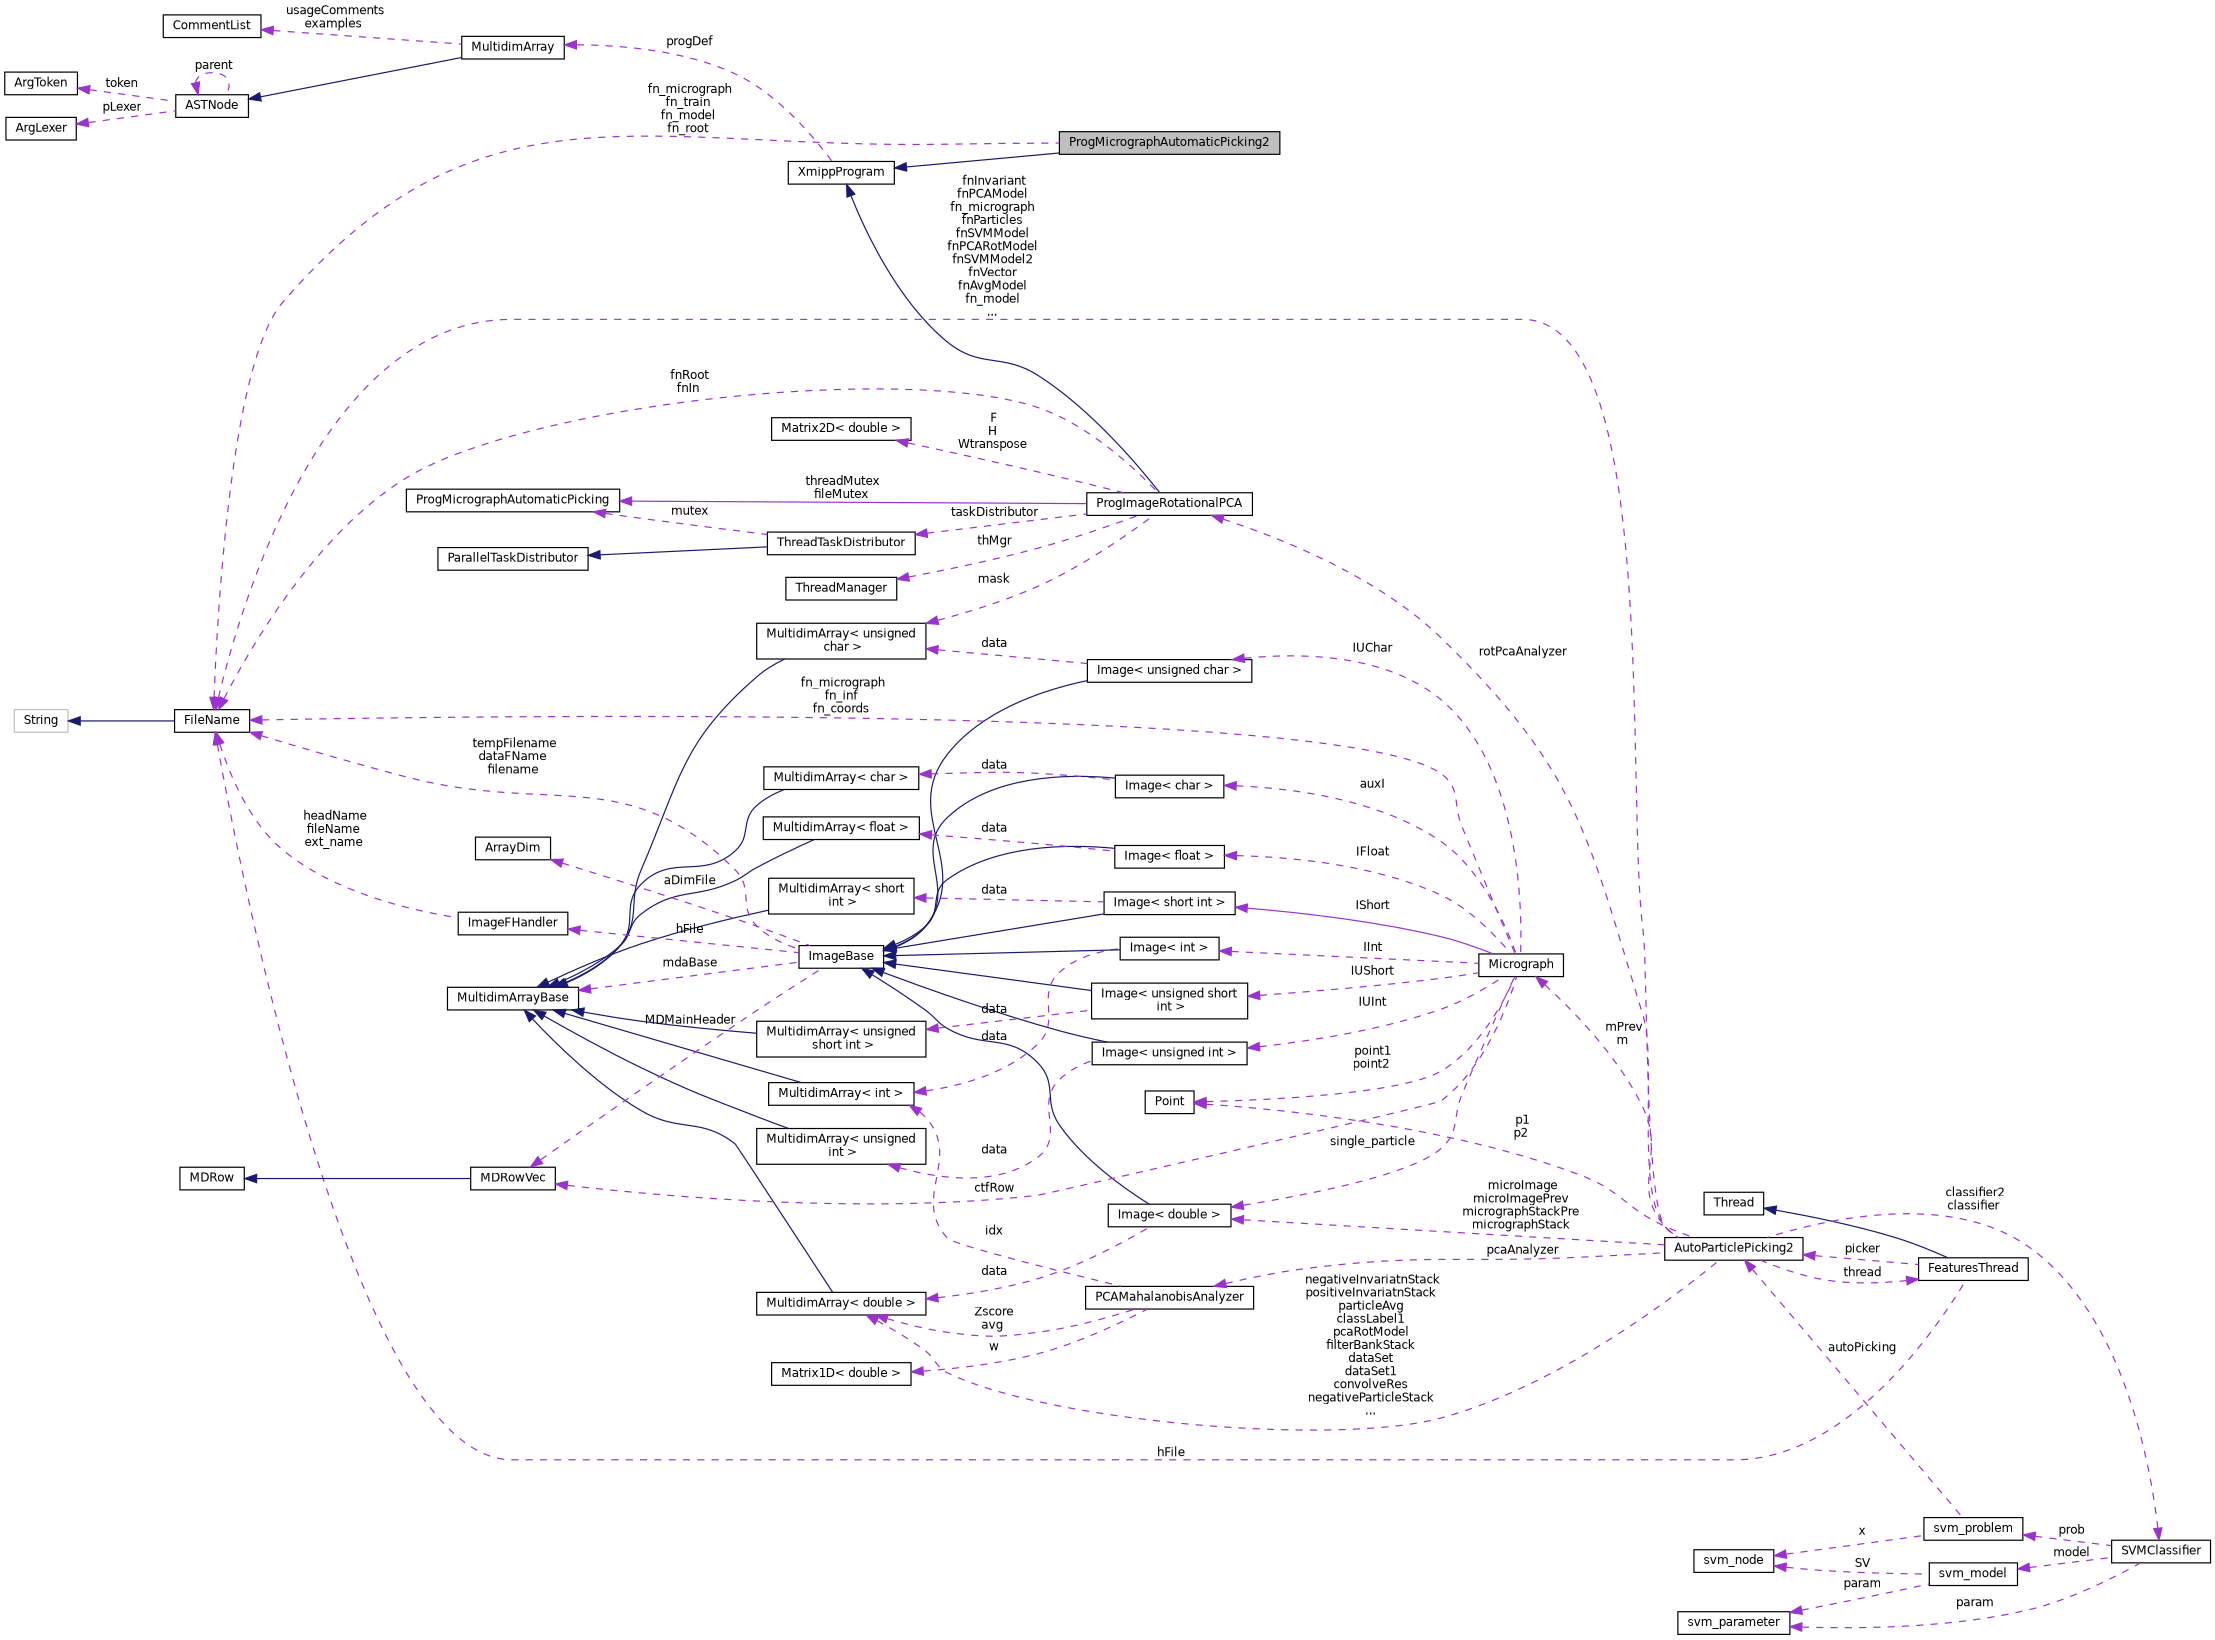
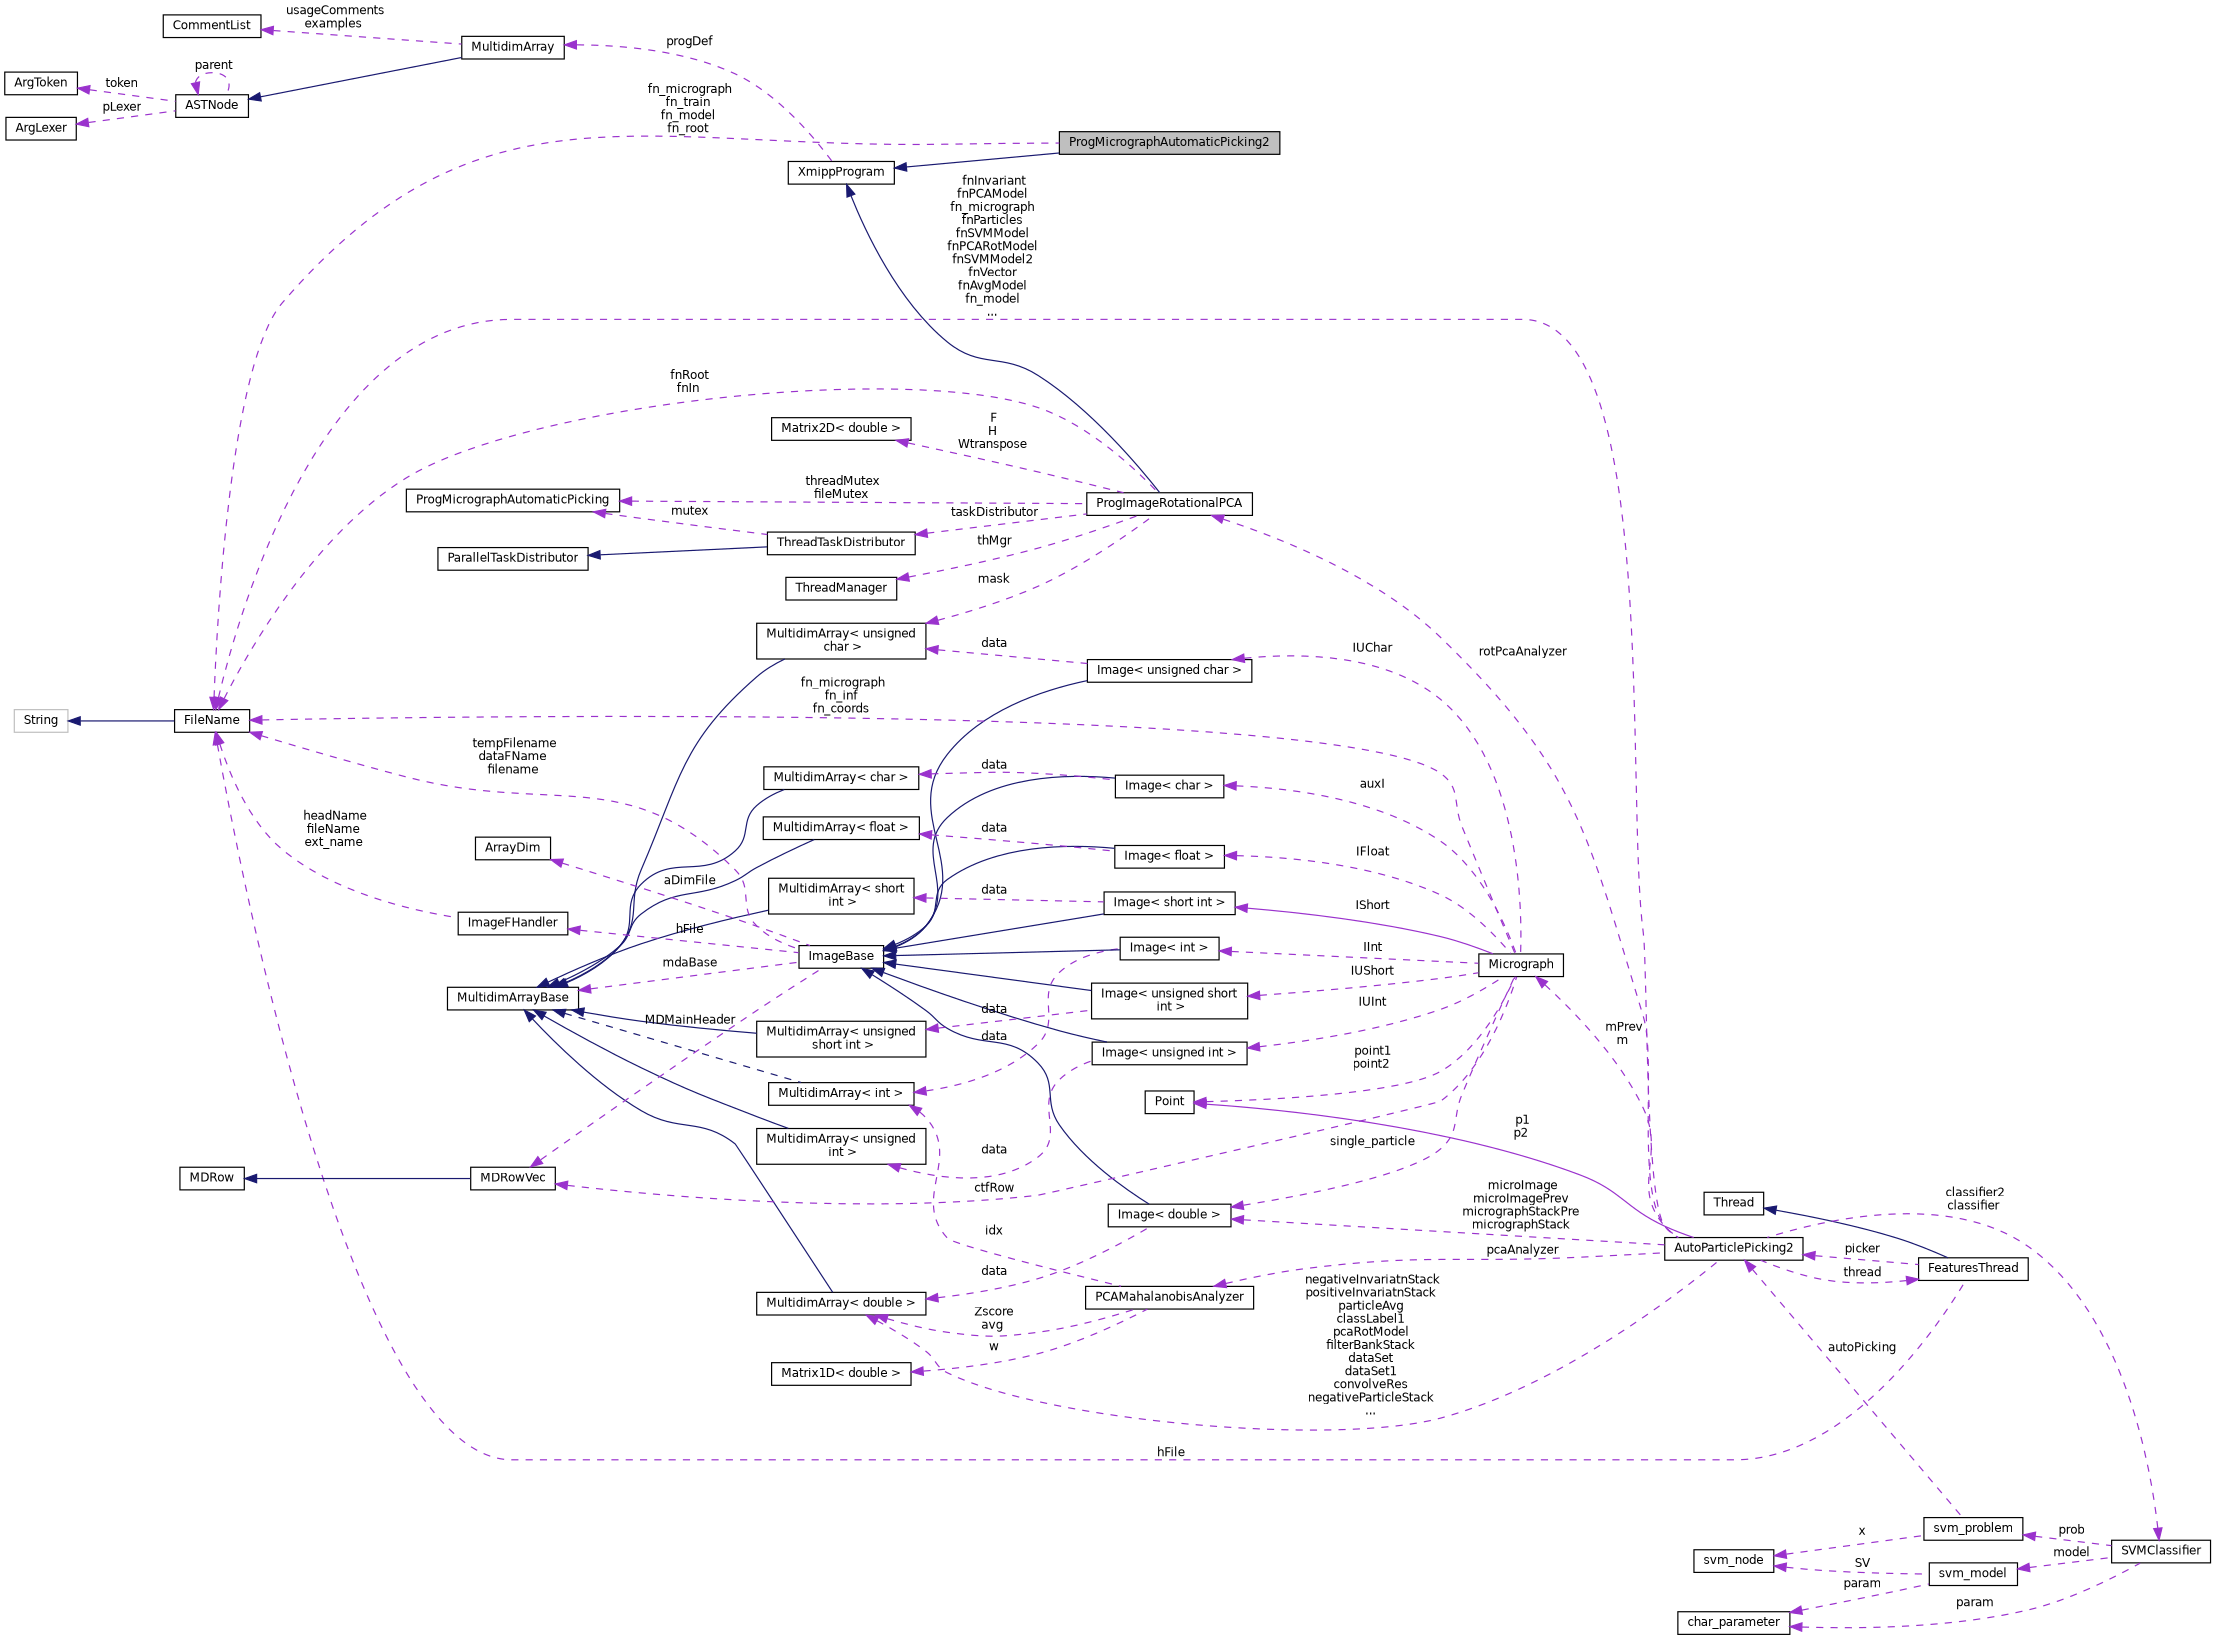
  digraph {
    rankdir=LR
    node [color=black fillcolor=white fontname=Helvetica fontsize=10 shape=record style=filled]
    edge [color=darkorchid3 dir=back fontname=Helvetica fontsize=10 labelfontname=Helvetica labelfontsize=10 style=dashed]
    n1 [fillcolor=grey75 fontcolor=black height=0.2 label=ProgMicrographAutomaticPicking2 width=0.4]
    n2 [height=0.2 label=XmippProgram width=0.4]
    n3 [height=0.2 label=ProgImageRotationalPCA width=0.4]
    n4 [height=0.2 label=AutoParticlePicking2 width=0.4]
    n5 [height=0.2 label=MultidimArray width=0.4]
    n6 [height=0.2 label=ASTNode width=0.4]
    n7 [height=0.2 label=ArgToken width=0.4]
    n8 [height=0.2 label=ArgLexer width=0.4]
    n9 [height=0.2 label=CommentList width=0.4]
    n10 [height=0.2 label=FeaturesThread width=0.4]
    n11 [height=0.2 label=svm_problem width=0.4]
    n12 [height=0.2 label=PCAMahalanobisAnalyzer width=0.4]
    n13 [height=0.2 label="Matrix1D\< double \>" width=0.4]
    n14 [height=0.2 label="MultidimArray\< double \>" width=0.4]
    n15 [height=0.2 label="Image\< double \>" width=0.4]
    n16 [height=0.2 label=Micrograph width=0.4]
    n17 [height=0.2 label=MultidimArrayBase width=0.4]
    n18 [height=0.2 label="MultidimArray\< int \>" width=0.4]
    n19 [height=0.2 label=ImageBase width=0.4]
    n20 [height=0.2 label="MultidimArray\< char \>" width=0.4]
    n21 [height=0.2 label="MultidimArray\< float \>" width=0.4]
    n22 [height=0.2 label="MultidimArray\< unsigned\l int \>" width=0.4]
    n23 [height=0.2 label="MultidimArray\< unsigned\l short int \>" width=0.4]
    n24 [height=0.2 label="MultidimArray\< short\l int \>" width=0.4]
    n25 [height=0.2 label="MultidimArray\< unsigned\l char \>" width=0.4]
    n26 [height=0.2 label="Image\< int \>" width=0.4]
    n27 [height=0.2 label="Image\< char \>" width=0.4]
    n28 [height=0.2 label="Image\< float \>" width=0.4]
    n29 [height=0.2 label="Image\< unsigned int \>" width=0.4]
    n30 [height=0.2 label="Image\< unsigned short\l int \>" width=0.4]
    n31 [height=0.2 label="Image\< short int \>" width=0.4]
    n32 [height=0.2 label="Image\< unsigned char \>" width=0.4]
    n33 [height=0.2 label=Thread width=0.4]
    n34 [height=0.2 label=FileName width=0.4]
    n35 [height=0.2 label=ImageFHandler width=0.4]
    n36 [color=grey75 height=0.2 label=String width=0.4]
    n37 [height=0.2 label=SVMClassifier width=0.4]
    n38 [height=0.2 label=svm_node width=0.4]
    n39 [height=0.2 label=svm_model width=0.4]
-   n40 [height=0.2 label=svm_parameter width=0.4]
+   n40 [height=0.2 label=char_parameter width=0.4]
    n41 [height=0.2 label=MDRowVec width=0.4]
    n42 [height=0.2 label=MDRow width=0.4]
    n43 [height=0.2 label=ArrayDim width=0.4]
    n44 [height=0.2 label=Point width=0.4]
    n45 [height=0.2 label="Matrix2D\< double \>" width=0.4]
    n46 [height=0.2 label=ThreadManager width=0.4]
    n47 [height=0.2 label=ProgMicrographAutomaticPicking width=0.4]
    n48 [height=0.2 label=ThreadTaskDistributor width=0.4]
    n49 [height=0.2 label=ParallelTaskDistributor width=0.4]
    n2 -> n1 [color=midnightblue style=solid]
    n2 -> n3 [color=midnightblue style=solid]
    n3 -> n4 [label=" rotPcaAnalyzer"]
    n4 -> n10 [label=" picker"]
    n4 -> n11 [label=" autoPicking"]
    n5 -> n2 [label=" progDef"]
    n6 -> n5 [color=midnightblue style=solid]
    n6 -> n6 [label=" parent"]
    n7 -> n6 [label=" token"]
    n8 -> n6 [label=" pLexer"]
    n9 -> n5 [label=" usageComments\nexamples"]
    n10 -> n4 [label=" thread"]
    n11 -> n37 [label=" prob"]
    n12 -> n4 [label=" pcaAnalyzer"]
    n13 -> n12 [label=" w"]
    n14 -> n4 [label=" negativeInvariatnStack\npositiveInvariatnStack\nparticleAvg\nclassLabel1\npcaRotModel\nfilterBankStack\ndataSet\ndataSet1\nconvolveRes\nnegativeParticleStack\n..."]
    n14 -> n12 [label=" Zscore\navg"]
    n14 -> n15 [label=" data"]
    n15 -> n4 [label=" microImage\nmicroImagePrev\nmicrographStackPre\nmicrographStack"]
    n15 -> n16 [label=" single_particle"]
    n16 -> n4 [label=" mPrev\nm"]
    n17 -> n14 [color=midnightblue style=solid]
-   n17 -> n18 [color=midnightblue style=solid]
+   n17 -> n18 [color=midnightblue]
    n17 -> n19 [label=" mdaBase"]
    n17 -> n20 [color=midnightblue style=solid]
    n17 -> n21 [color=midnightblue style=solid]
    n17 -> n22 [color=midnightblue style=solid]
    n17 -> n23 [color=midnightblue style=solid]
    n17 -> n24 [color=midnightblue style=solid]
    n17 -> n25 [color=midnightblue style=solid]
    n18 -> n12 [label=" idx"]
    n18 -> n26 [label=" data"]
    n19 -> n15 [color=midnightblue style=solid]
    n19 -> n26 [color=midnightblue style=solid]
    n19 -> n27 [color=midnightblue style=solid]
    n19 -> n28 [color=midnightblue style=solid]
    n19 -> n29 [color=midnightblue style=solid]
    n19 -> n30 [color=midnightblue style=solid]
    n19 -> n31 [color=midnightblue style=solid]
    n19 -> n32 [color=midnightblue style=solid]
    n20 -> n27 [label=" data"]
    n21 -> n28 [label=" data"]
    n22 -> n29 [label=" data"]
    n23 -> n30 [label=" data"]
    n24 -> n31 [label=" data"]
    n25 -> n3 [label=" mask"]
    n25 -> n32 [label=" data"]
    n26 -> n16 [label=" IInt"]
    n27 -> n16 [label=" auxI"]
    n28 -> n16 [label=" IFloat"]
    n29 -> n16 [label=" IUInt"]
    n30 -> n16 [label=" IUShort"]
    n31 -> n16 [label=" IShort" style=solid]
    n32 -> n16 [label=" IUChar"]
    n33 -> n10 [color=midnightblue style=solid]
    n34 -> n1 [label=" fn_micrograph\nfn_train\nfn_model\nfn_root"]
    n34 -> n3 [label=" fnRoot\nfnIn"]
    n34 -> n4 [label=" fnInvariant\nfnPCAModel\nfn_micrograph\nfnParticles\nfnSVMModel\nfnPCARotModel\nfnSVMModel2\nfnVector\nfnAvgModel\nfn_model\n..."]
    n34 -> n10 [label=" hFile"]
    n34 -> n16 [label=" fn_micrograph\nfn_inf\nfn_coords"]
    n34 -> n19 [label=" tempFilename\ndataFName\nfilename"]
    n34 -> n35 [label=" headName\nfileName\next_name"]
    n35 -> n19 [label=" hFile"]
    n36 -> n34 [color=midnightblue style=solid]
    n37 -> n4 [label=" classifier2\nclassifier"]
    n38 -> n11 [label=" x"]
    n38 -> n39 [label=" SV"]
    n39 -> n37 [label=" model"]
    n40 -> n37 [label=" param"]
    n40 -> n39 [label=" param"]
    n41 -> n16 [label=" ctfRow"]
    n41 -> n19 [label=" MDMainHeader"]
    n42 -> n41 [color=midnightblue style=solid]
    n43 -> n19 [label=" aDimFile"]
-   n44 -> n4 [label=" p1\np2"]
+   n44 -> n4 [label=" p1\np2" style=solid]
    n44 -> n16 [label=" point1\npoint2"]
    n45 -> n3 [label=" F\nH\nWtranspose"]
    n46 -> n3 [label=" thMgr"]
-   n47 -> n3 [label=" threadMutex\nfileMutex" style=solid]
+   n47 -> n3 [label=" threadMutex\nfileMutex"]
    n47 -> n48 [label=" mutex"]
    n48 -> n3 [label=" taskDistributor"]
    n49 -> n48 [color=midnightblue style=solid]
  }
